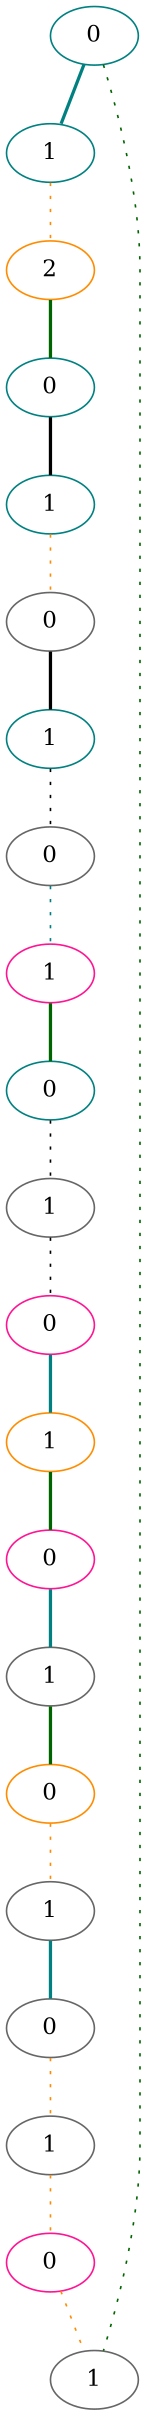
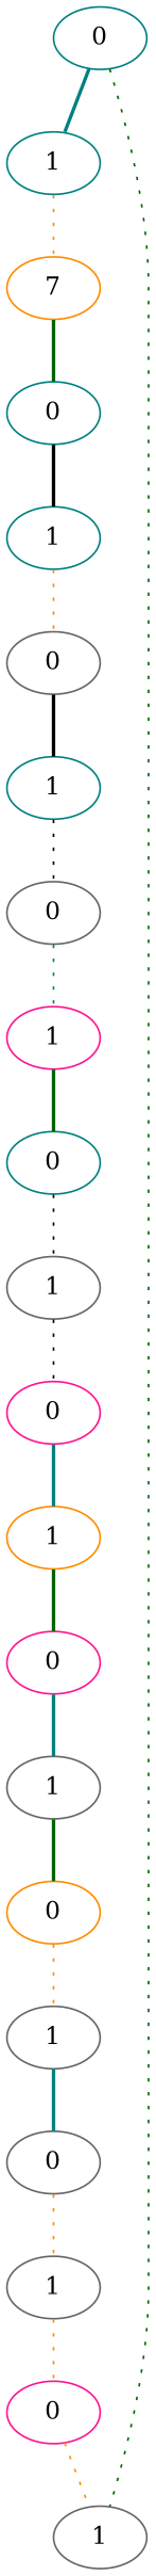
  graph {
    node [color=gray40]
    edge [color=darkorange style=dotted]
    n1 [label=0 color=teal]
    n2 [label=1 color=teal]
    n3 [label=1]
-   n4 [label=2 color=darkorange]
+   n4 [label=7 color=darkorange]
    n5 [label=0 color=teal]
    n6 [label=1 color=teal]
    n7 [label=0]
    n8 [label=1 color=teal]
    n9 [label=0]
    n10 [label=1 color=deeppink]
    n11 [label=0 color=teal]
    n12 [label=1]
    n13 [label=0 color=deeppink]
    n14 [label=1 color=darkorange]
    n15 [label=0 color=deeppink]
    n16 [label=1]
    n17 [label=0 color=darkorange]
    n18 [label=1]
    n19 [label=0]
    n20 [label=1]
    n21 [label=0 color=deeppink]
    n1 -- n2 [color=teal style=bold]
    n1 -- n3 [color=darkgreen]
    n2 -- n4
    n4 -- n5 [color=darkgreen style=bold]
    n5 -- n6 [color=black style=bold]
    n6 -- n7
    n7 -- n8 [color=black style=bold]
    n8 -- n9 [color=black]
    n9 -- n10 [color=teal]
    n10 -- n11 [color=darkgreen style=bold]
    n11 -- n12 [color=black]
    n12 -- n13 [color=black]
    n13 -- n14 [color=teal style=bold]
    n14 -- n15 [color=darkgreen style=bold]
    n15 -- n16 [color=teal style=bold]
    n16 -- n17 [color=darkgreen style=bold]
    n17 -- n18
    n18 -- n19 [color=teal style=bold]
    n19 -- n20
    n20 -- n21
    n21 -- n3
  }
